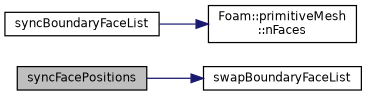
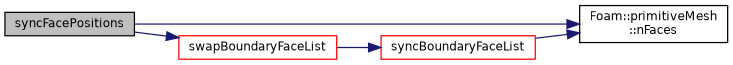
  digraph {
    rankdir=LR
    node [color=black fontname=Helvetica fontsize=10 shape=record]
    edge [color=midnightblue fontname=Helvetica fontsize=10 labelfontname=Helvetica labelfontsize=10 style=solid]
    n1 [fillcolor=grey75 fontcolor=black height=0.2 label=syncFacePositions style=filled width=0.4]
    n2 [height=0.2 label="Foam::primitiveMesh\l::nFaces" width=0.4]
-   n3 [height=0.2 label=swapBoundaryFaceList width=0.4]
-   n4 [height=0.2 label=syncBoundaryFaceList width=0.4]
+   n3 [color=red height=0.2 label=swapBoundaryFaceList width=0.4]
+   n4 [color=red height=0.2 label=syncBoundaryFaceList width=0.4]
+   n1 -> n2
    n1 -> n3
+   n3 -> n4
    n4 -> n2
  }
